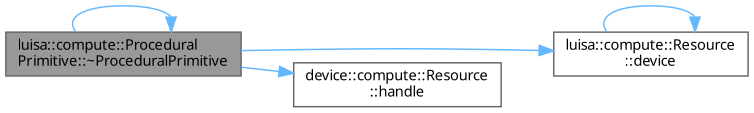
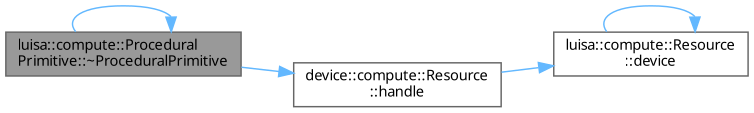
  digraph {
    fontname="Noto Sans"
    rankdir=LR
    node [color=grey40 fillcolor=white fontname="Noto Sans" fontsize=10 shape=box style=filled]
    edge [color=steelblue1 fontname="Noto Sans" fontsize=10 labelfontname=Helvetica labelfontsize=10 style=solid]
    n1 [color=gray40 fillcolor=grey60 fontcolor=black height=0.2 label="luisa::compute::Procedural\lPrimitive::~ProceduralPrimitive" width=0.4]
    n2 [height=0.2 label="luisa::compute::Resource\l::device" width=0.4]
    n3 [height=0.2 label="device::compute::Resource\l::handle" width=0.4]
    n1 -> n1
-   n1 -> n2
+   n3 -> n2
    n1 -> n3
    n2 -> n2
  }
